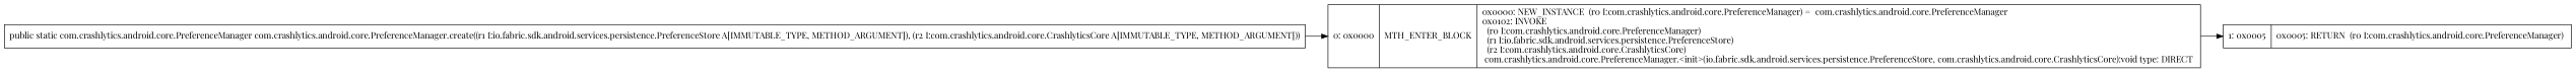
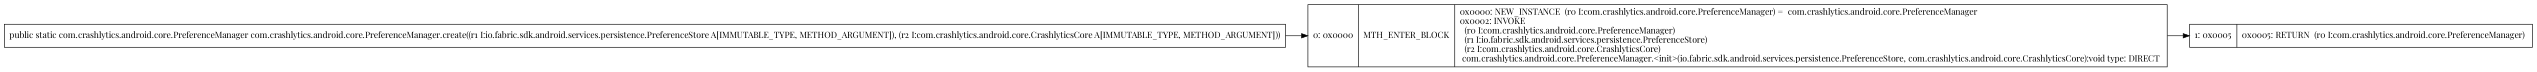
  digraph {
    rankdir=LR
    fontname="Playfair Display"
    node [shape=record fontname="Playfair Display"]
    edge [fontname="Playfair Display"]
-   n1 [label="{0\:\ 0x0000|MTH_ENTER_BLOCK\l|0x0000: NEW_INSTANCE  (r0 I:com.crashlytics.android.core.PreferenceManager) =  com.crashlytics.android.core.PreferenceManager \l0x0102: INVOKE  \l  (r0 I:com.crashlytics.android.core.PreferenceManager)\l  (r1 I:io.fabric.sdk.android.services.persistence.PreferenceStore)\l  (r2 I:com.crashlytics.android.core.CrashlyticsCore)\l com.crashlytics.android.core.PreferenceManager.\<init\>(io.fabric.sdk.android.services.persistence.PreferenceStore, com.crashlytics.android.core.CrashlyticsCore):void type: DIRECT \l}"]
+   n1 [label="{0\:\ 0x0000|MTH_ENTER_BLOCK\l|0x0000: NEW_INSTANCE  (r0 I:com.crashlytics.android.core.PreferenceManager) =  com.crashlytics.android.core.PreferenceManager \l0x0002: INVOKE  \l  (r0 I:com.crashlytics.android.core.PreferenceManager)\l  (r1 I:io.fabric.sdk.android.services.persistence.PreferenceStore)\l  (r2 I:com.crashlytics.android.core.CrashlyticsCore)\l com.crashlytics.android.core.PreferenceManager.\<init\>(io.fabric.sdk.android.services.persistence.PreferenceStore, com.crashlytics.android.core.CrashlyticsCore):void type: DIRECT \l}"]
    n2 [label="{1\:\ 0x0005|0x0005: RETURN  (r0 I:com.crashlytics.android.core.PreferenceManager) \l}"]
    n3 [label="{public static com.crashlytics.android.core.PreferenceManager com.crashlytics.android.core.PreferenceManager.create((r1 I:io.fabric.sdk.android.services.persistence.PreferenceStore A[IMMUTABLE_TYPE, METHOD_ARGUMENT]), (r2 I:com.crashlytics.android.core.CrashlyticsCore A[IMMUTABLE_TYPE, METHOD_ARGUMENT])) }"]
    n1 -> n2
    n3 -> n1
  }
